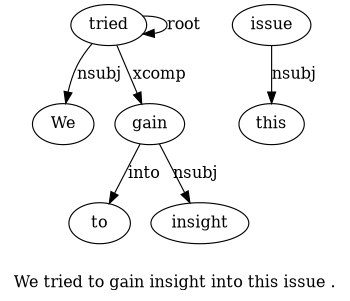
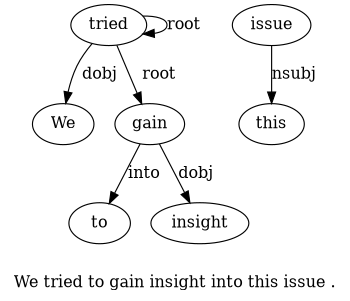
  digraph {
    label="We tried to gain insight into this issue ."
    node [fillcolor=white style=filled]
    n1 [label=tried]
    n2 [label=We]
    n3 [label=gain]
    n4 [label=to]
    n5 [label=insight]
    n6 [label=issue]
    n7 [label=this]
    n1 -> n1 [label=root]
-   n1 -> n2 [label=nsubj]
-   n1 -> n3 [label=xcomp]
+   n1 -> n2 [label=dobj]
+   n1 -> n3 [label=root]
    n3 -> n4 [label=into]
-   n3 -> n5 [label=nsubj]
+   n3 -> n5 [label=dobj]
    n6 -> n7 [label=nsubj]
  }
